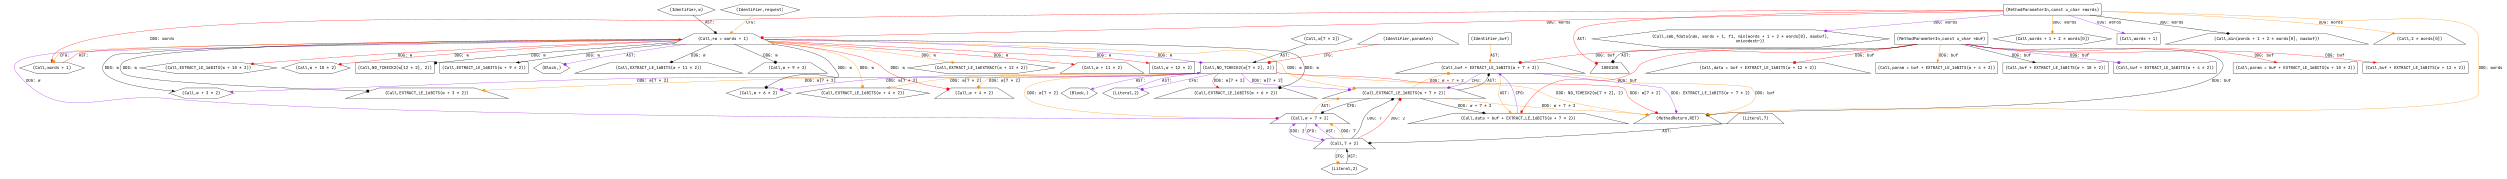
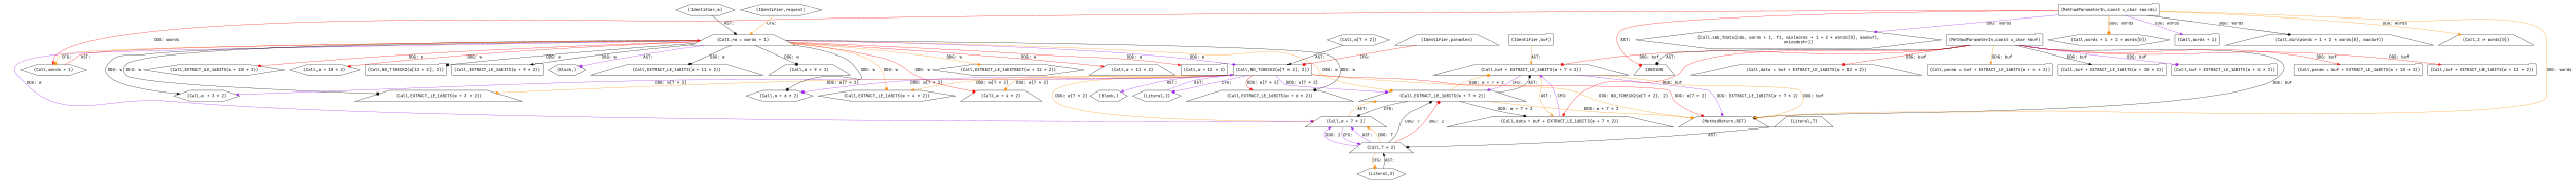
  digraph {
    fontname="JetBrains Mono"
    node [fontname="JetBrains Mono" shape=trapezium]
    edge [arrowhead=diamond color=darkorange fontname="JetBrains Mono"]
    n1 [label="(Call,buf + EXTRACT_LE_16BITS(w + 7 * 2))"]
    n2 [label="(Call,EXTRACT_LE_16BITS(w + 7 * 2))"]
    n3 [label="(Call,data = buf + EXTRACT_LE_16BITS(w + 7 * 2))"]
    n4 [label="(MethodReturn,RET)"]
    n5 [label="(Call,w + 7 * 2)"]
    n6 [label="(MethodParameterIn,const u_char *buf)" shape=folder]
    n7 [label="(Call,param = buf + EXTRACT_LE_16BITS(w + 10 * 2))" shape=folder]
    n8 [label="(Call,buf + EXTRACT_LE_16BITS(w + 12 * 2))" shape=folder]
    n9 [label="(Call,data = buf + EXTRACT_LE_16BITS(w + 12 * 2))"]
    n10 [label="(Call,param = buf + EXTRACT_LE_16BITS(w + 4 * 2))" shape=folder]
    n11 [label="(Call,buf + EXTRACT_LE_16BITS(w + 10 * 2))" shape=folder]
    n12 [label="(Call,buf + EXTRACT_LE_16BITS(w + 4 * 2))" shape=folder]
    1000100
    n14 [label="(Call,7 * 2)"]
    n15 [label="(Call,ND_TCHECK2(w[7 * 2], 2))" shape=folder]
    n16 [label="(Call,w + 3 * 2)" shape=hexagon]
    n17 [label="(Call,EXTRACT_LE_16BITS(w + 3 * 2))"]
    n18 [label="(Call,w + 6 * 2)" shape=hexagon]
    n19 [label="(Call,EXTRACT_LE_16BITS(w + 4 * 2))" shape=hexagon]
    n20 [label="(Block,)" shape=hexagon]
    n21 [label="(Call,w + 4 * 2)"]
    n22 [label="(Call,EXTRACT_LE_16BITS(w + 6 * 2))"]
    n23 [label="(Literal,2)" shape=hexagon]
    n24 [label="(Call,*w = words + 1)"]
    n25 [label="(Call,EXTRACT_LE_16EXTRACT(w + 12 * 2))" shape=hexagon]
    n26 [label="(Call,w + 11 * 2)"]
    n27 [label="(Call,w + 12 * 2)" shape=folder]
    n28 [label="(Call,words + 1)" shape=hexagon]
    n29 [label="(Call,EXTRACT_LE_16BITS(w + 10 * 2))" shape=hexagon]
    n30 [label="(Call,w + 10 * 2)" shape=hexagon]
    n31 [label="(Call,ND_TCHECK2(w[12 * 2], 2))" shape=folder]
    n32 [label="(Call,EXTRACT_LE_16BITS(w + 9 * 2))" shape=folder]
    n33 [label="(Block,)" shape=hexagon]
    n34 [label="(Call,EXTRACT_LE_16BITS(w + 11 * 2))"]
    n35 [label="(Call,w + 9 * 2)"]
    n36 [label="(MethodParameterIn,const u_char *words)" shape=folder]
    n37 [label="(Call,smb_fdata(ndo, words + 1, f1, min(words + 1 + 2 * words[0], maxbuf),\n        unicodestr))" shape=hexagon]
    n38 [label="(Call,words + 1 + 2 * words[0])" shape=hexagon]
    n39 [label="(Call,words + 1)" shape=folder]
    n40 [label="(Call,min(words + 1 + 2 * words[0], maxbuf))"]
    n41 [label="(Call,2 * words[0])"]
    n42 [label="(Literal,2)" shape=hexagon]
    n43 [label="(Call,w[7 * 2])" shape=hexagon]
    n44 [label="(Identifier,paramlen)"]
    n45 [label="(Identifier,w)" shape=hexagon]
    n46 [label="(Identifier,buf)" shape=folder]
    n47 [label="(Literal,7)"]
    n48 [label="(Identifier,request)" shape=hexagon]
    n1 -> n2 [color=purple label="CFG: "]
    n1 -> n3 [arrowhead=normal label="AST: "]
    n1 -> n4 [color=purple label="DDG: EXTRACT_LE_16BITS(w + 7 * 2)"]
    n1 -> n4 [label="DDG: buf"]
    n2 -> n1 [color=black label="AST: "]
    n2 -> n1 [arrowhead=box label="DDG: w + 7 * 2"]
    n2 -> n3 [color=black label="DDG: w + 7 * 2"]
    n2 -> n4 [label="DDG: w + 7 * 2"]
    n2 -> n5 [color=black label="CFG: "]
    n3 -> n1 [arrowhead=normal color=purple label="CFG: "]
    n5 -> n2 [label="AST: "]
    n5 -> n14 [color=purple label="CFG: "]
    n6 -> n1 [arrowhead=box color=red label="DDG: buf"]
    n6 -> n3 [color=red label="DDG: buf"]
    n6 -> n4 [arrowhead=box color=black label="DDG: buf"]
    n6 -> n7 [arrowhead=normal color=red label="DDG: buf"]
    n6 -> n8 [arrowhead=normal color=red label="DDG: buf"]
    n6 -> n9 [arrowhead=box color=red label="DDG: buf"]
    n6 -> n10 [arrowhead=normal label="DDG: buf"]
    n6 -> n11 [arrowhead=normal color=black label="DDG: buf"]
    n6 -> n12 [arrowhead=box color=purple label="DDG: buf"]
    n6 -> 1000100 [arrowhead=box color=black label="AST: "]
    n14 -> n2 [color=black label="DDG: 7"]
    n14 -> n2 [arrowhead=box color=red label="DDG: 2"]
    n14 -> n5 [arrowhead=normal color=purple label="AST: "]
    n14 -> n5 [label="DDG: 7"]
    n14 -> n5 [arrowhead=normal color=purple label="DDG: 2"]
    n14 -> n42 [arrowhead=box label="CFG: "]
    n15 -> n2 [arrowhead=box color=purple label="DDG: w[7 * 2]"]
    n15 -> n4 [label="DDG: ND_TCHECK2(w[7 * 2], 2)"]
    n15 -> n4 [color=red label="DDG: w[7 * 2]"]
    n15 -> n5 [arrowhead=box label="DDG: w[7 * 2]"]
    n15 -> n16 [arrowhead=normal color=purple label="DDG: w[7 * 2]"]
    n15 -> n17 [label="DDG: w[7 * 2]"]
    n15 -> n18 [arrowhead=box color=purple label="DDG: w[7 * 2]"]
    n15 -> n19 [arrowhead=normal label="DDG: w[7 * 2]"]
    n15 -> n20 [arrowhead=normal color=purple label="AST: "]
    n15 -> n21 [arrowhead=box label="DDG: w[7 * 2]"]
    n15 -> n22 [arrowhead=normal color=red label="DDG: w[7 * 2]"]
    n15 -> n23 [arrowhead=box color=purple label="CFG: "]
    n23 -> n15 [arrowhead=normal color=purple label="AST: "]
    n24 -> n2 [arrowhead=box label="DDG: w"]
    n24 -> n5 [color=purple label="DDG: w"]
    n24 -> n15 [color=purple label="DDG: w"]
    n24 -> n16 [arrowhead=normal color=black label="DDG: w"]
    n24 -> n17 [arrowhead=box color=black label="DDG: w"]
    n24 -> n18 [arrowhead=box color=black label="DDG: w"]
    n24 -> n19 [arrowhead=box label="DDG: w"]
    n24 -> n21 [arrowhead=box color=red label="DDG: w"]
    n24 -> n22 [arrowhead=box color=black label="DDG: w"]
    n24 -> n25 [label="DDG: w"]
    n24 -> n26 [arrowhead=normal color=red label="DDG: w"]
    n24 -> n27 [arrowhead=normal color=red label="DDG: w"]
    n24 -> n28 [arrowhead=box label="CFG: "]
    n24 -> n29 [color=red label="DDG: w"]
    n24 -> n30 [color=red label="DDG: w"]
    n24 -> n31 [arrowhead=box color=black label="DDG: w"]
    n24 -> n32 [arrowhead=normal color=black label="DDG: w"]
    n24 -> n33 [arrowhead=box color=purple label="AST: "]
    n24 -> n34 [color=black label="DDG: w"]
    n24 -> n35 [arrowhead=box color=black label="DDG: w"]
    n28 -> n24 [arrowhead=normal color=red label="AST: "]
    n36 -> n4 [arrowhead=normal label="DDG: words"]
    n36 -> 1000100 [arrowhead=box color=red label="AST: "]
-   n36 -> n24 [arrowhead=box color=red label="DDG: words"]
    n36 -> n28 [arrowhead=normal color=red label="DDG: words"]
    n36 -> n37 [color=purple label="DDG: words"]
    n36 -> n38 [label="DDG: words"]
    n36 -> n39 [arrowhead=normal color=purple label="DDG: words"]
    n36 -> n40 [color=black label="DDG: words"]
    n36 -> n41 [label="DDG: words"]
    n42 -> n14 [arrowhead=normal color=black label="AST: "]
    n43 -> n15 [arrowhead=normal color=black label="AST: "]
    n44 -> n15 [arrowhead=box color=red label="CFG: "]
    n45 -> n24 [color=black label="AST: "]
    n46 -> n1 [arrowhead=normal label="AST: "]
    n47 -> n14 [color=black label="AST: "]
    n48 -> n24 [arrowhead=normal label="CFG: "]
  }
